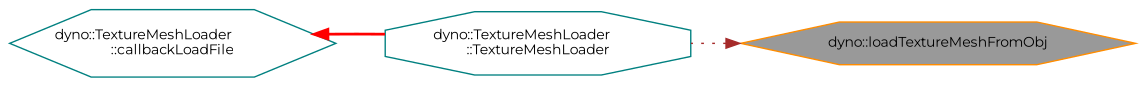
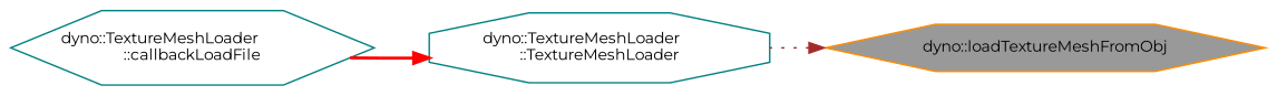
  digraph {
    fontname=Montserrat
    rankdir=RL
    node [color=teal fillcolor=white fontname=Montserrat fontsize=10 shape=hexagon style=filled]
    edge [dir=back fontname=Montserrat fontsize=10 labelfontname=Helvetica labelfontsize=10]
    n1 [color=darkorange fillcolor=grey60 fontcolor=black height=0.2 label="dyno::loadTextureMeshFromObj" width=0.4]
    n2 [height=0.2 label="dyno::TextureMeshLoader\l::TextureMeshLoader" shape=octagon width=0.4]
    n3 [height=0.2 label="dyno::TextureMeshLoader\l::callbackLoadFile" width=0.4]
    n1 -> n2 [color=brown style=dotted]
-   n3 -> n2 [color=red style=bold]
+   n2 -> n3 [color=red style=bold]
  }
